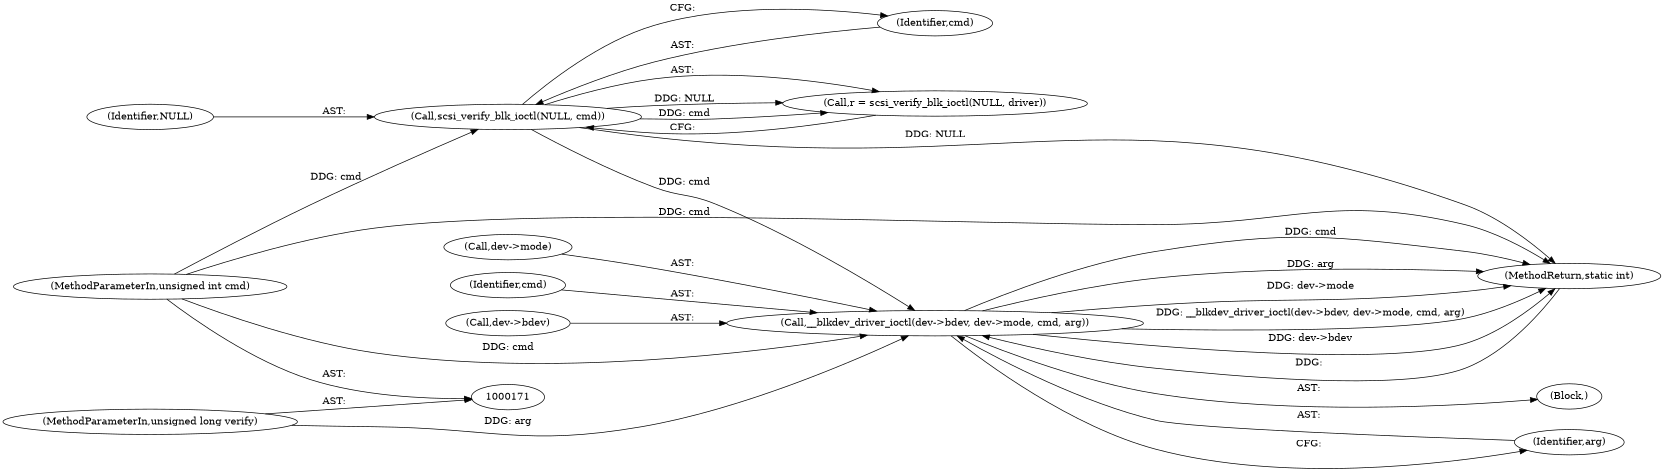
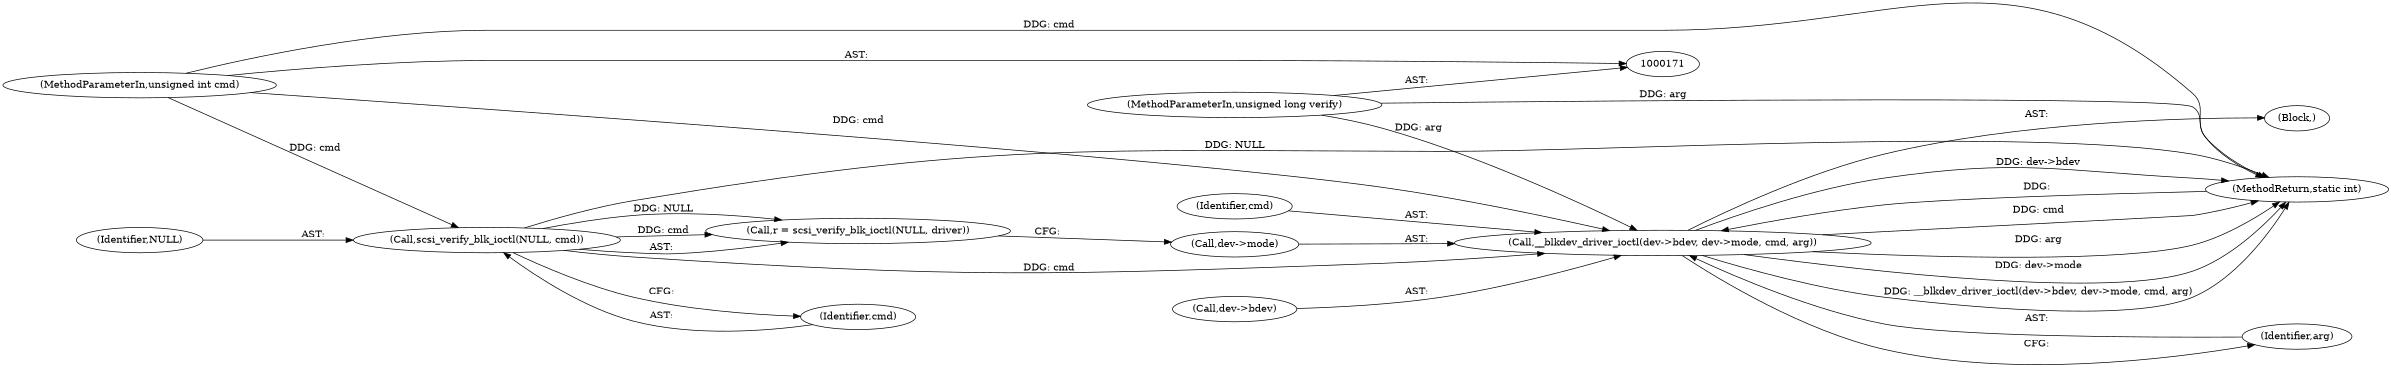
  digraph {
    rankdir=LR
    n1 [label="(Call,__blkdev_driver_ioctl(dev->bdev, dev->mode, cmd, arg))"]
    n2 [label="(MethodReturn,static int)"]
    n3 [label="(Identifier,arg)"]
    n4 [label="(Block,)"]
    n5 [label="(Call,scsi_verify_blk_ioctl(NULL, cmd))"]
    n6 [label="(Identifier,cmd)"]
    n7 [label="(Call,r = scsi_verify_blk_ioctl(NULL, driver))"]
    n8 [label="(MethodParameterIn,unsigned int cmd)"]
    n9 [label=1000171]
    n10 [label="(MethodParameterIn,unsigned long verify)"]
    n11 [label="(Call,dev->mode)"]
    n12 [label="(Identifier,NULL)"]
    n13 [label="(Identifier,cmd)"]
    n14 [label="(Call,dev->bdev)"]
    n1 -> n2 [label="DDG: cmd"]
    n1 -> n2 [label="DDG: arg"]
    n1 -> n2 [label="DDG: dev->mode"]
    n1 -> n2 [label="DDG: __blkdev_driver_ioctl(dev->bdev, dev->mode, cmd, arg)"]
    n1 -> n2 [label="DDG: dev->bdev"]
    n1 -> n3 [label="CFG: "]
    n1 -> n4 [label="AST: "]
    n2 -> n1 [label="DDG: "]
    n3 -> n1 [label="AST: "]
    n5 -> n1 [label="DDG: cmd"]
    n5 -> n2 [label="DDG: NULL"]
    n5 -> n6 [label="CFG: "]
    n5 -> n7 [label="AST: "]
    n5 -> n7 [label="DDG: NULL"]
    n5 -> n7 [label="DDG: cmd"]
    n6 -> n5 [label="AST: "]
-   n7 -> n5 [label="CFG: "]
+   n7 -> n11 [label="CFG: "]
    n8 -> n1 [label="DDG: cmd"]
    n8 -> n2 [label="DDG: cmd"]
    n8 -> n5 [label="DDG: cmd"]
    n8 -> n9 [label="AST: "]
    n10 -> n1 [label="DDG: arg"]
+   n10 -> n2 [label="DDG: arg"]
    n10 -> n9 [label="AST: "]
    n11 -> n1 [label="AST: "]
    n12 -> n5 [label="AST: "]
    n13 -> n1 [label="AST: "]
    n14 -> n1 [label="AST: "]
  }
